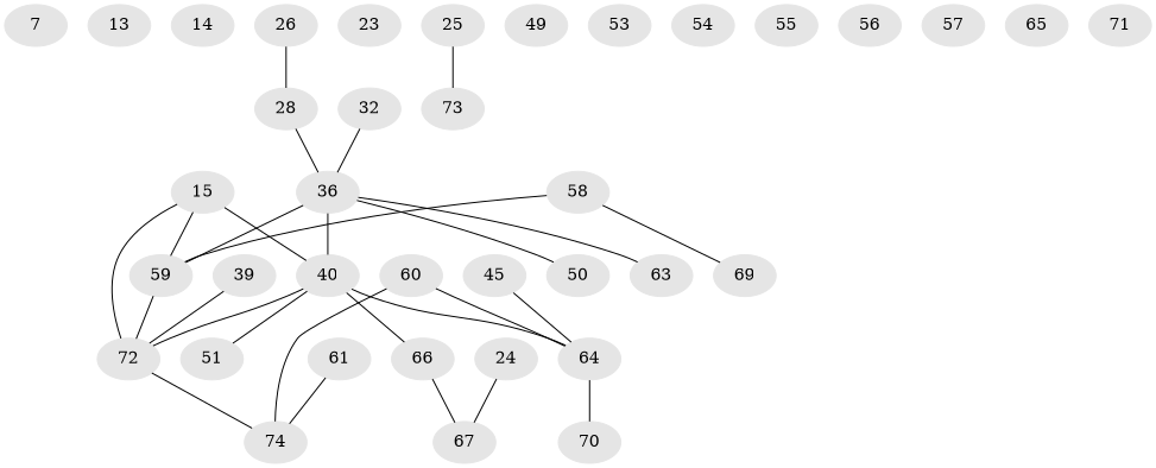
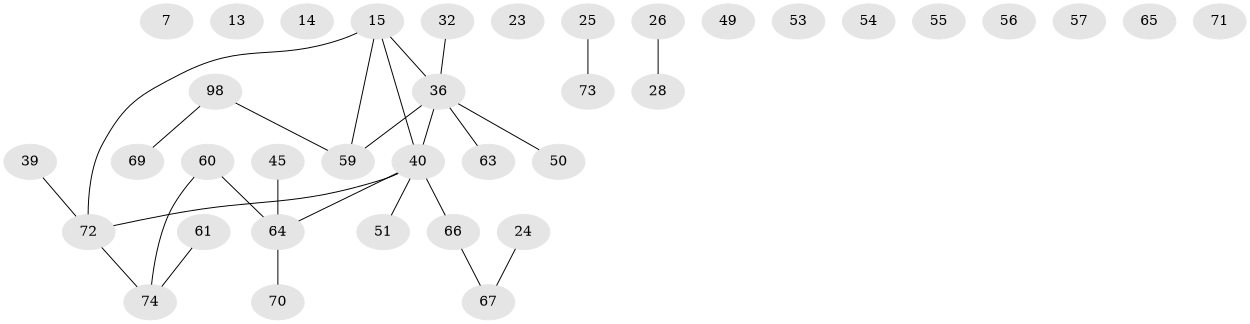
  graph {
    node [color=gray90 style=filled]
    7
    13
    14
    15 [super="+6"]
    40 [super="+19+37+8"]
    59 [super="+41"]
    72 [super="+27+68+48"]
    51 [super="+12"]
    64 [super="+4+35+38"]
    66 [super="+34"]
    74
    23
    24
    67
    25
    73
    26
    28
    36 [super="+2+11+31"]
    50
    63 [super="+18+42"]
    32
    39
    70
    45 [super="+43"]
    49
    53 [super="+17"]
    54
    55
    56
    57
-   58 [super="+1"]
+   58 [super="+1" label=98]
    69
    60 [super="+46"]
    61 [super="+3"]
    65
    71
    15 -- 40 [weight=2]
    15 -- 59
    15 -- 72
    40 -- 72
    40 -- 51
    40 -- 64
    40 -- 66
-   59 -- 72
    72 -- 74
    64 -- 70
    66 -- 67
    24 -- 67
    25 -- 73
    26 -- 28
-   28 -- 36
+   15 -- 36
    36 -- 40 [weight=2]
    36 -- 59 [weight=2]
    36 -- 50
    36 -- 63 [weight=2]
    32 -- 36
    39 -- 72
    45 -- 64
    58 -- 59
    58 -- 69
    60 -- 64
    60 -- 74
    61 -- 74
  }
